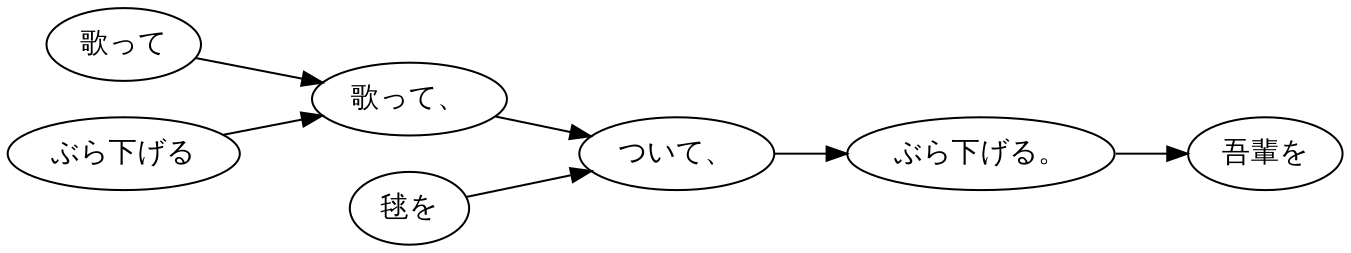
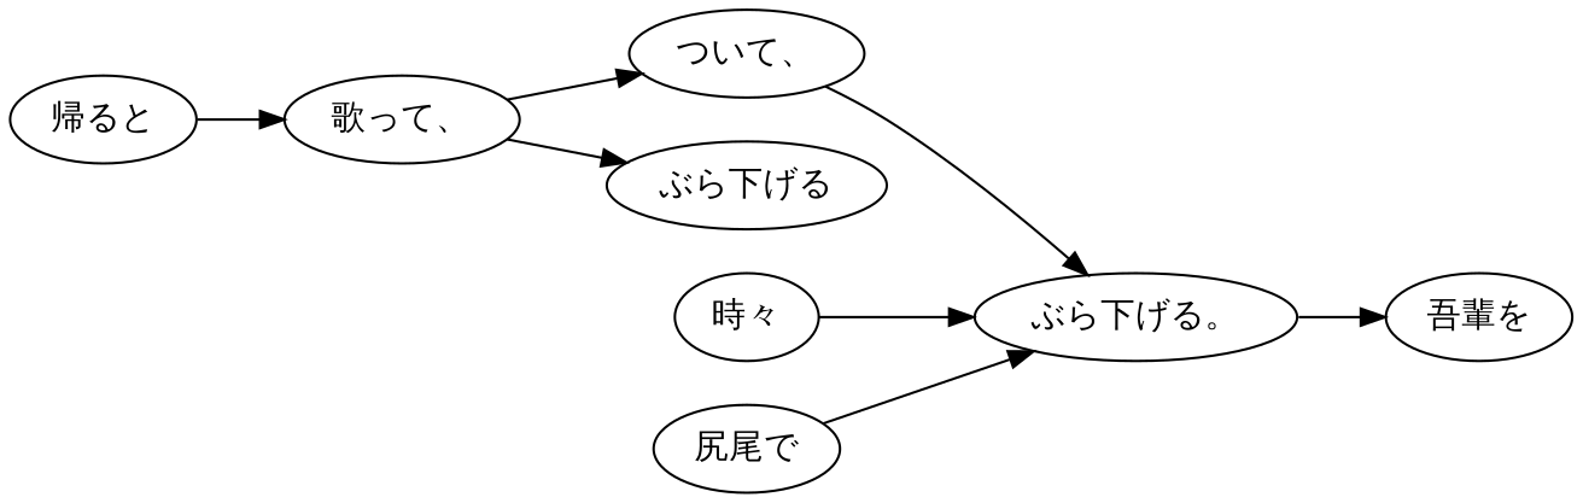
  digraph {
    fontname="Playfair Display"
    rankdir=LR
    node [fontname="Playfair Display"]
    edge [fontname="Playfair Display"]
-   n1 [label="歌って"]
+   n1 [label="帰ると"]
    n2 [label="歌って、"]
    n3 [label="ついて、"]
    n4 [label="ぶら下げる"]
    n5 [label="ぶら下げる。"]
-   n6 [label="毬を"]
    n7 [label="吾輩を"]
+   n8 [label="時々"]
+   n9 [label="尻尾で"]
    n1 -> n2
    n2 -> n3
    n3 -> n5
-   n4 -> n2
+   n2 -> n4
    n5 -> n7
-   n6 -> n3
+   n8 -> n5
+   n9 -> n5
  }
